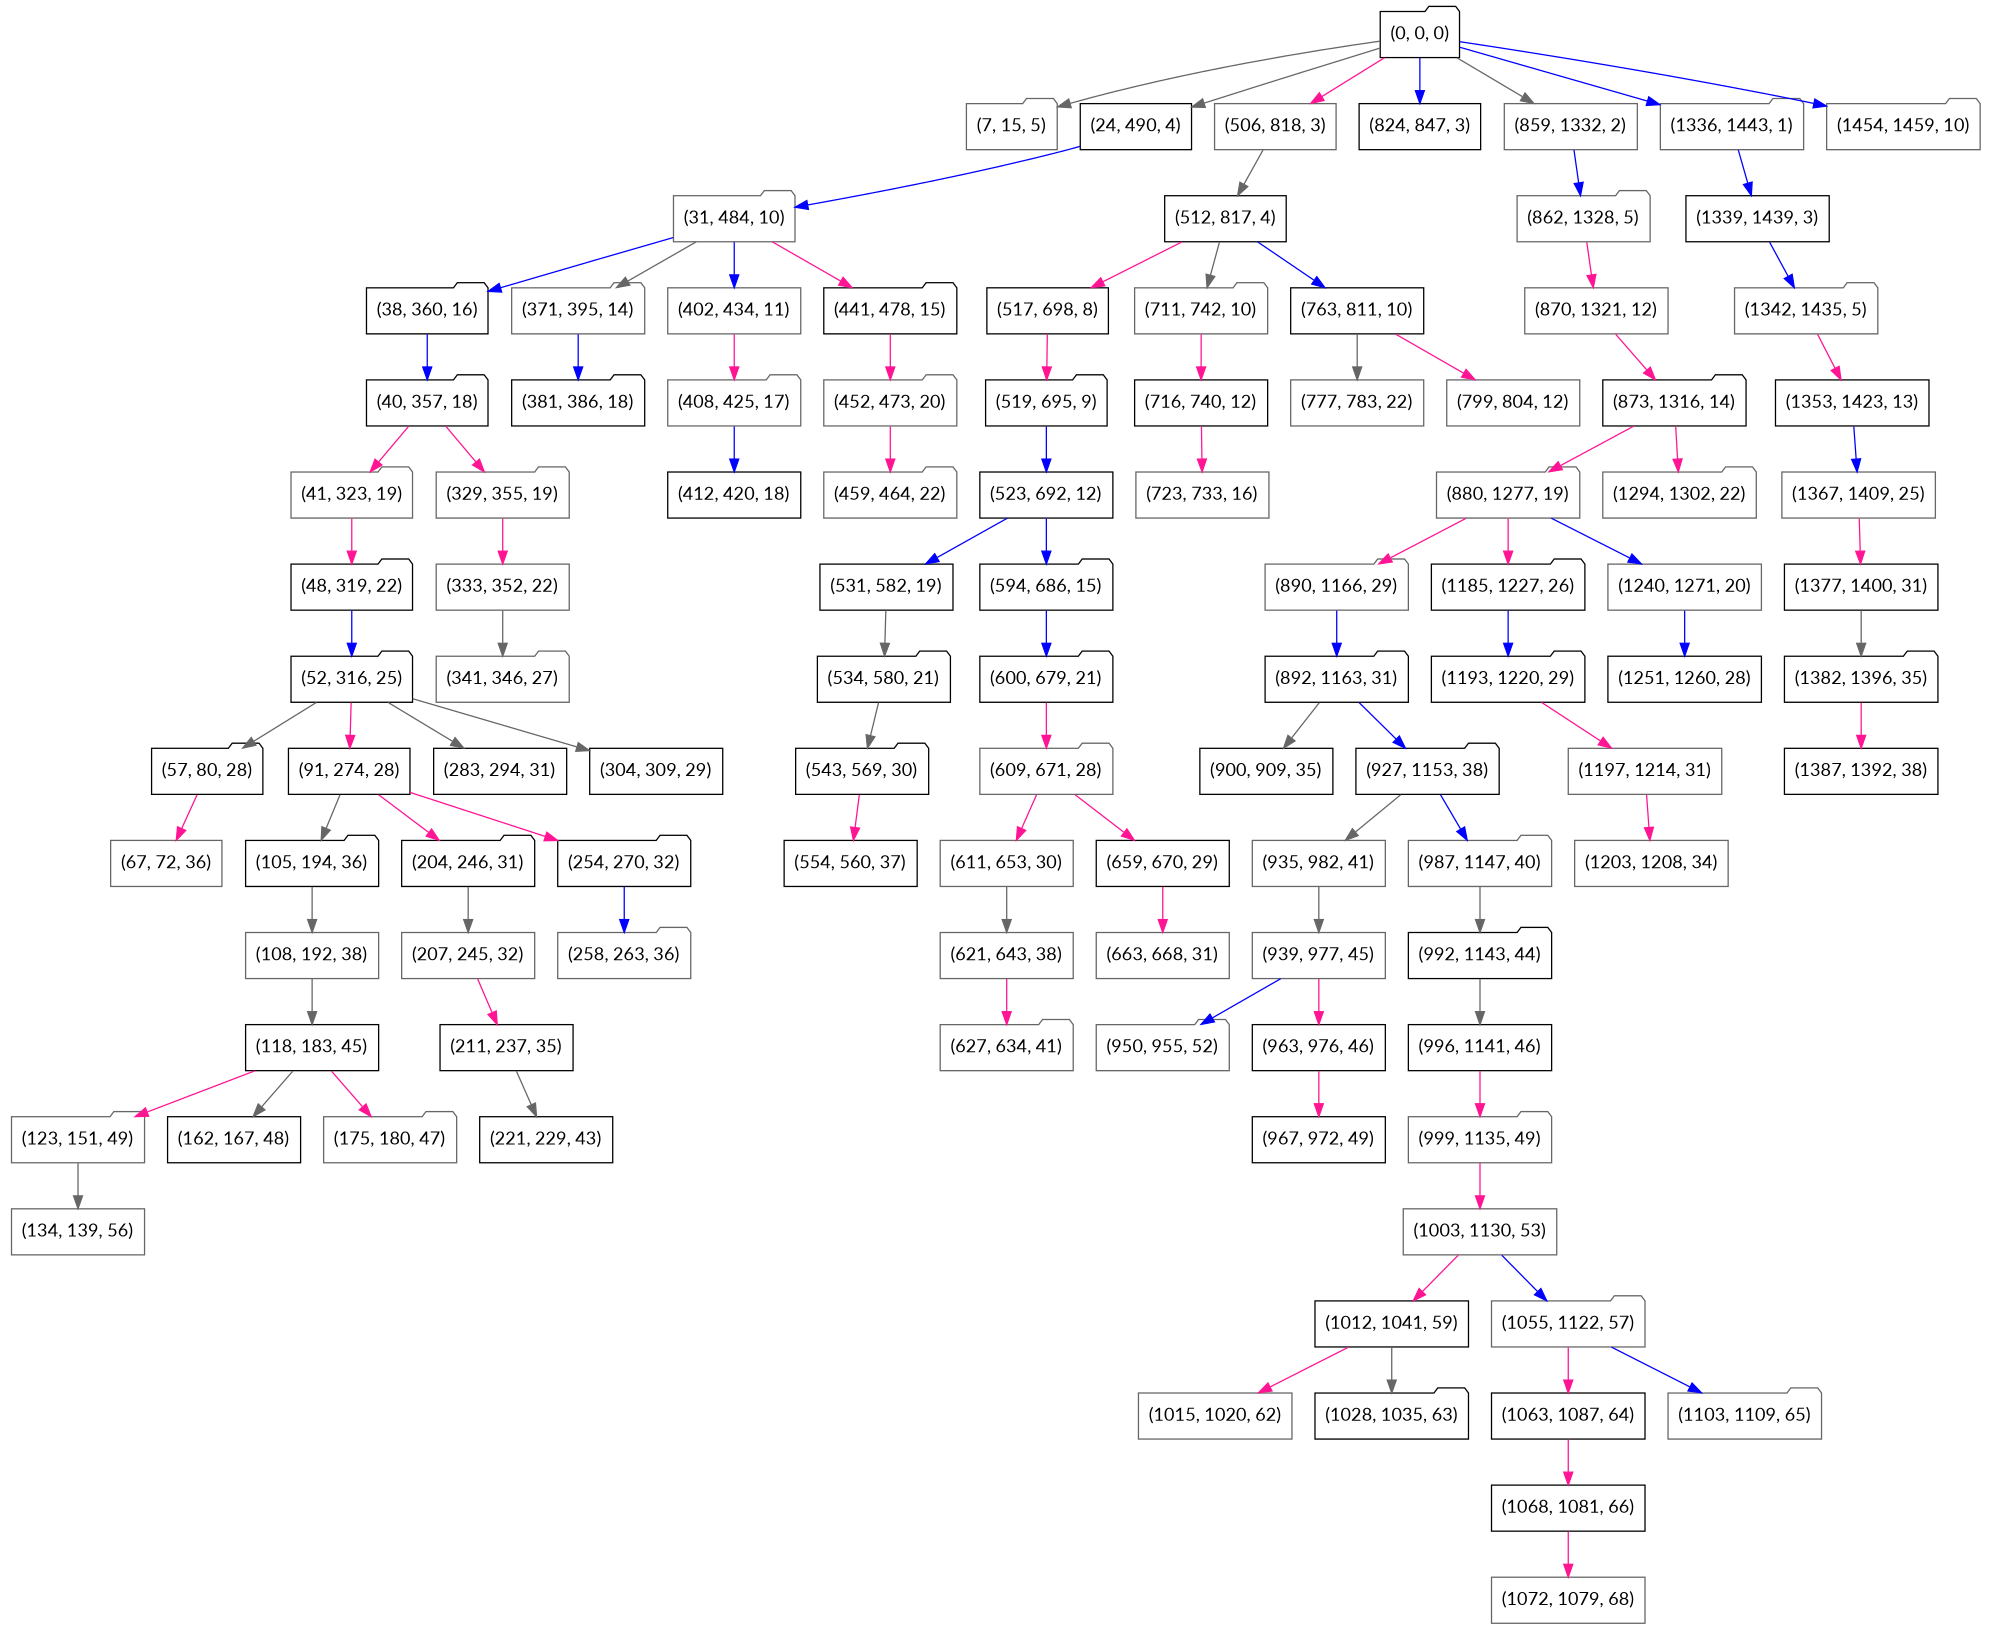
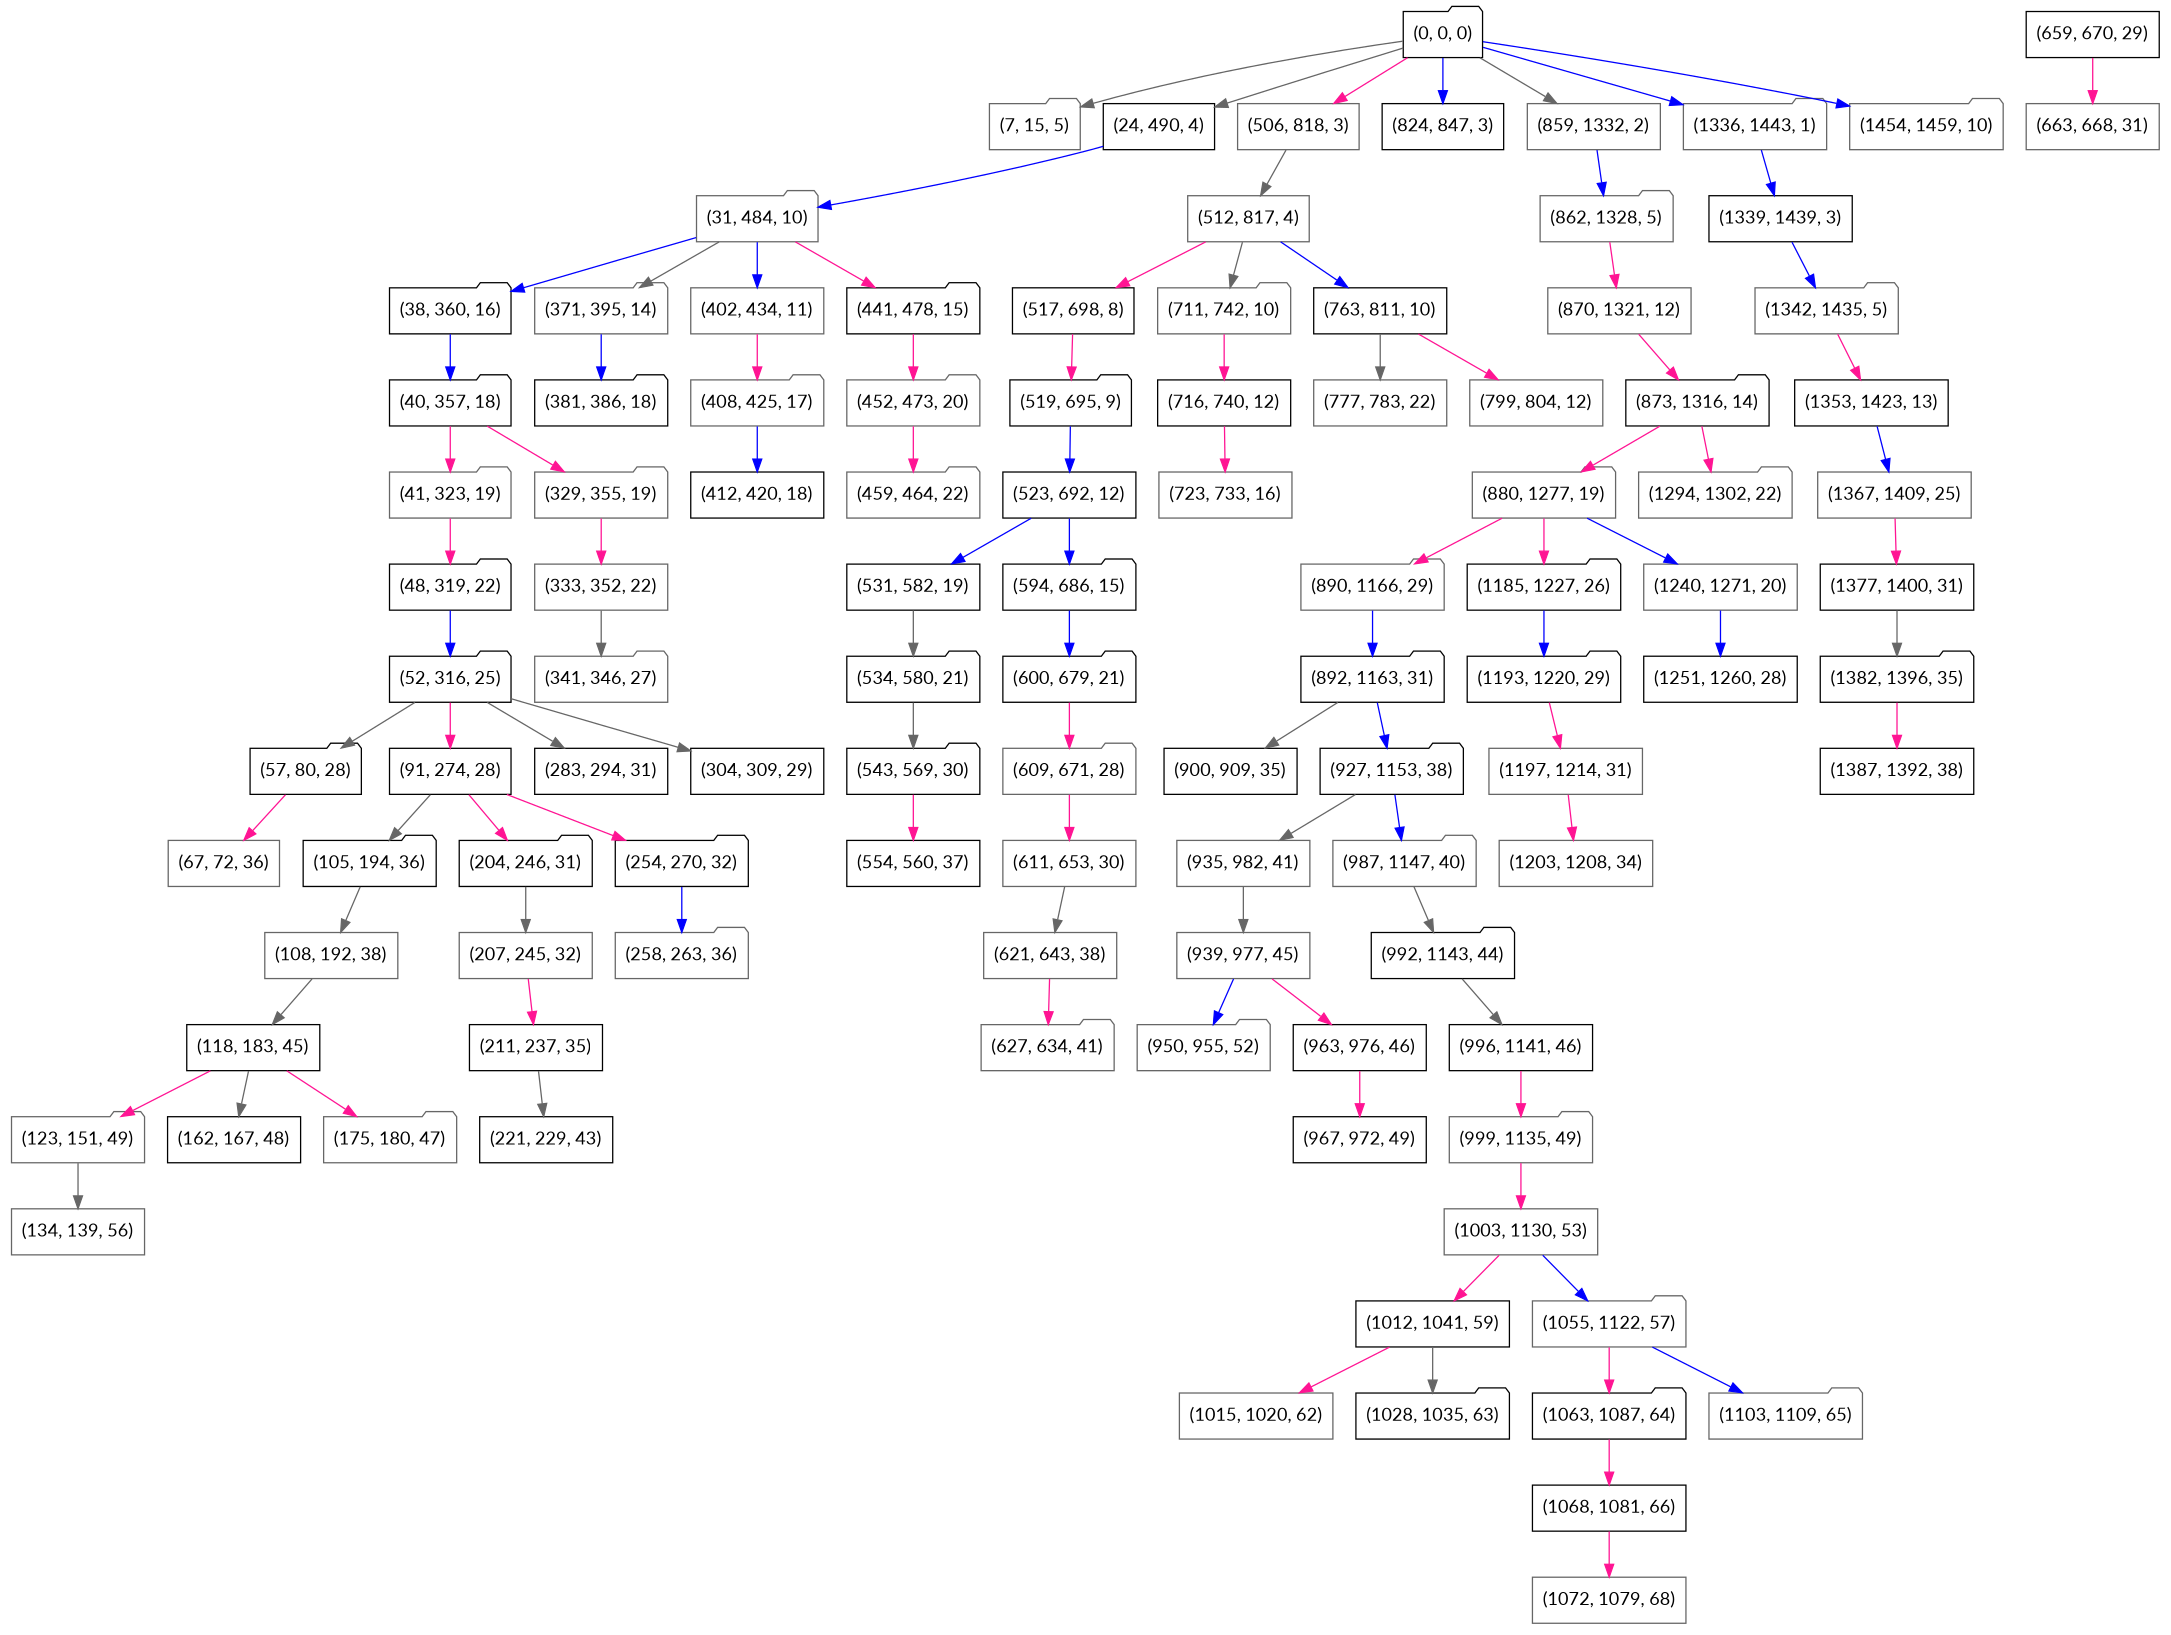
  digraph {
    fontname=Lato
    node [color=black fontname=Lato shape=box]
    edge [color=deeppink fontname=Lato]
    "(7, 15, 5)" [color=gray40 shape=folder]
    "(0, 0, 0)" [shape=folder]
    "(24, 490, 4)"
    "(506, 818, 3)" [color=gray40]
    "(824, 847, 3)"
    "(859, 1332, 2)" [color=gray40]
    "(1336, 1443, 1)" [color=gray40 shape=folder]
    "(1454, 1459, 10)" [color=gray40 shape=folder]
    "(31, 484, 10)" [color=gray40 shape=folder]
-   "(512, 817, 4)"
+   "(512, 817, 4)" [color=gray40]
    "(862, 1328, 5)" [color=gray40 shape=folder]
    "(1339, 1439, 3)"
    "(38, 360, 16)" [shape=folder]
    "(371, 395, 14)" [color=gray40 shape=folder]
    "(402, 434, 11)" [color=gray40]
    "(441, 478, 15)" [shape=folder]
    "(40, 357, 18)" [shape=folder]
    "(381, 386, 18)" [shape=folder]
    "(408, 425, 17)" [color=gray40 shape=folder]
    "(452, 473, 20)" [color=gray40 shape=folder]
    "(41, 323, 19)" [color=gray40 shape=folder]
    "(329, 355, 19)" [color=gray40 shape=folder]
    "(48, 319, 22)" [shape=folder]
    "(333, 352, 22)" [color=gray40]
    "(52, 316, 25)" [shape=folder]
    "(57, 80, 28)" [shape=folder]
    "(91, 274, 28)"
    "(283, 294, 31)"
    "(304, 309, 29)"
    "(67, 72, 36)" [color=gray40]
    "(105, 194, 36)" [shape=folder]
    "(204, 246, 31)" [shape=folder]
    "(254, 270, 32)" [shape=folder]
    "(108, 192, 38)" [color=gray40]
    "(207, 245, 32)" [color=gray40]
    "(258, 263, 36)" [color=gray40 shape=folder]
    "(118, 183, 45)"
    "(123, 151, 49)" [color=gray40 shape=folder]
    "(162, 167, 48)"
    "(175, 180, 47)" [color=gray40 shape=folder]
    "(134, 139, 56)" [color=gray40]
    "(211, 237, 35)"
    "(221, 229, 43)"
    "(341, 346, 27)" [color=gray40 shape=folder]
    "(412, 420, 18)"
    "(459, 464, 22)" [color=gray40 shape=folder]
    "(517, 698, 8)"
    "(711, 742, 10)" [color=gray40 shape=folder]
    "(763, 811, 10)"
    "(519, 695, 9)" [shape=folder]
    "(716, 740, 12)"
    "(777, 783, 22)" [color=gray40]
    "(799, 804, 12)" [color=gray40]
    "(523, 692, 12)"
    "(531, 582, 19)"
    "(594, 686, 15)" [shape=folder]
    "(534, 580, 21)" [shape=folder]
    "(600, 679, 21)" [shape=folder]
    "(543, 569, 30)" [shape=folder]
    "(554, 560, 37)"
    "(609, 671, 28)" [color=gray40 shape=folder]
    "(611, 653, 30)" [color=gray40]
    "(659, 670, 29)"
    "(621, 643, 38)" [color=gray40]
    "(663, 668, 31)" [color=gray40]
    "(627, 634, 41)" [color=gray40 shape=folder]
    "(723, 733, 16)" [color=gray40]
    "(870, 1321, 12)" [color=gray40]
    "(873, 1316, 14)" [shape=folder]
    "(880, 1277, 19)" [color=gray40 shape=folder]
    "(1294, 1302, 22)" [color=gray40 shape=folder]
    "(890, 1166, 29)" [color=gray40 shape=folder]
    "(1185, 1227, 26)" [shape=folder]
    "(1240, 1271, 20)" [color=gray40]
    "(892, 1163, 31)" [shape=folder]
    "(1193, 1220, 29)" [shape=folder]
    "(1251, 1260, 28)"
    "(900, 909, 35)"
    "(927, 1153, 38)" [shape=folder]
    "(935, 982, 41)" [color=gray40]
    "(987, 1147, 40)" [color=gray40 shape=folder]
    "(939, 977, 45)" [color=gray40]
    "(992, 1143, 44)" [shape=folder]
    "(950, 955, 52)" [color=gray40 shape=folder]
    "(963, 976, 46)"
    "(967, 972, 49)"
    "(996, 1141, 46)"
    "(999, 1135, 49)" [color=gray40 shape=folder]
    "(1003, 1130, 53)" [color=gray40]
    "(1012, 1041, 59)"
    "(1055, 1122, 57)" [color=gray40 shape=folder]
    "(1015, 1020, 62)" [color=gray40]
    "(1028, 1035, 63)" [shape=folder]
-   "(1063, 1087, 64)"
+   "(1063, 1087, 64)" [shape=folder]
    "(1103, 1109, 65)" [color=gray40 shape=folder]
    "(1068, 1081, 66)"
    "(1072, 1079, 68)" [color=gray40]
    "(1197, 1214, 31)" [color=gray40]
    "(1203, 1208, 34)" [color=gray40]
    "(1342, 1435, 5)" [color=gray40 shape=folder]
    "(1353, 1423, 13)"
    "(1367, 1409, 25)" [color=gray40]
    "(1377, 1400, 31)"
    "(1382, 1396, 35)" [shape=folder]
    "(1387, 1392, 38)"
    "(0, 0, 0)" -> "(7, 15, 5)" [color=gray40]
    "(0, 0, 0)" -> "(24, 490, 4)" [color=gray40]
    "(0, 0, 0)" -> "(506, 818, 3)"
    "(0, 0, 0)" -> "(824, 847, 3)" [color=blue]
    "(0, 0, 0)" -> "(859, 1332, 2)" [color=gray40]
    "(0, 0, 0)" -> "(1336, 1443, 1)" [color=blue]
    "(0, 0, 0)" -> "(1454, 1459, 10)" [color=blue]
    "(24, 490, 4)" -> "(31, 484, 10)" [color=blue]
    "(506, 818, 3)" -> "(512, 817, 4)" [color=gray40]
    "(859, 1332, 2)" -> "(862, 1328, 5)" [color=blue]
    "(1336, 1443, 1)" -> "(1339, 1439, 3)" [color=blue]
    "(31, 484, 10)" -> "(38, 360, 16)" [color=blue]
    "(31, 484, 10)" -> "(371, 395, 14)" [color=gray40]
    "(31, 484, 10)" -> "(402, 434, 11)" [color=blue]
    "(31, 484, 10)" -> "(441, 478, 15)"
    "(512, 817, 4)" -> "(517, 698, 8)"
    "(512, 817, 4)" -> "(711, 742, 10)" [color=gray40]
    "(512, 817, 4)" -> "(763, 811, 10)" [color=blue]
    "(862, 1328, 5)" -> "(870, 1321, 12)"
    "(1339, 1439, 3)" -> "(1342, 1435, 5)" [color=blue]
    "(38, 360, 16)" -> "(40, 357, 18)" [color=blue]
    "(371, 395, 14)" -> "(381, 386, 18)" [color=blue]
    "(402, 434, 11)" -> "(408, 425, 17)"
    "(441, 478, 15)" -> "(452, 473, 20)"
    "(40, 357, 18)" -> "(41, 323, 19)"
    "(40, 357, 18)" -> "(329, 355, 19)"
    "(408, 425, 17)" -> "(412, 420, 18)" [color=blue]
    "(452, 473, 20)" -> "(459, 464, 22)"
    "(41, 323, 19)" -> "(48, 319, 22)"
    "(329, 355, 19)" -> "(333, 352, 22)"
    "(48, 319, 22)" -> "(52, 316, 25)" [color=blue]
    "(333, 352, 22)" -> "(341, 346, 27)" [color=gray40]
    "(52, 316, 25)" -> "(57, 80, 28)" [color=gray40]
    "(52, 316, 25)" -> "(91, 274, 28)"
    "(52, 316, 25)" -> "(283, 294, 31)" [color=gray40]
    "(52, 316, 25)" -> "(304, 309, 29)" [color=gray40]
    "(57, 80, 28)" -> "(67, 72, 36)"
    "(91, 274, 28)" -> "(105, 194, 36)" [color=gray40]
    "(91, 274, 28)" -> "(204, 246, 31)"
    "(91, 274, 28)" -> "(254, 270, 32)"
    "(105, 194, 36)" -> "(108, 192, 38)" [color=gray40]
    "(204, 246, 31)" -> "(207, 245, 32)" [color=gray40]
    "(254, 270, 32)" -> "(258, 263, 36)" [color=blue]
    "(108, 192, 38)" -> "(118, 183, 45)" [color=gray40]
    "(207, 245, 32)" -> "(211, 237, 35)"
    "(118, 183, 45)" -> "(123, 151, 49)"
    "(118, 183, 45)" -> "(162, 167, 48)" [color=gray40]
    "(118, 183, 45)" -> "(175, 180, 47)"
    "(123, 151, 49)" -> "(134, 139, 56)" [color=gray40]
    "(211, 237, 35)" -> "(221, 229, 43)" [color=gray40]
    "(517, 698, 8)" -> "(519, 695, 9)"
    "(711, 742, 10)" -> "(716, 740, 12)"
    "(763, 811, 10)" -> "(777, 783, 22)" [color=gray40]
    "(763, 811, 10)" -> "(799, 804, 12)"
    "(519, 695, 9)" -> "(523, 692, 12)" [color=blue]
    "(716, 740, 12)" -> "(723, 733, 16)"
    "(523, 692, 12)" -> "(531, 582, 19)" [color=blue]
    "(523, 692, 12)" -> "(594, 686, 15)" [color=blue]
    "(531, 582, 19)" -> "(534, 580, 21)" [color=gray40]
    "(594, 686, 15)" -> "(600, 679, 21)" [color=blue]
    "(534, 580, 21)" -> "(543, 569, 30)" [color=gray40]
    "(600, 679, 21)" -> "(609, 671, 28)"
    "(543, 569, 30)" -> "(554, 560, 37)"
    "(609, 671, 28)" -> "(611, 653, 30)"
-   "(609, 671, 28)" -> "(659, 670, 29)"
    "(611, 653, 30)" -> "(621, 643, 38)" [color=gray40]
    "(659, 670, 29)" -> "(663, 668, 31)"
    "(621, 643, 38)" -> "(627, 634, 41)"
    "(870, 1321, 12)" -> "(873, 1316, 14)"
    "(873, 1316, 14)" -> "(880, 1277, 19)"
    "(873, 1316, 14)" -> "(1294, 1302, 22)"
    "(880, 1277, 19)" -> "(890, 1166, 29)"
    "(880, 1277, 19)" -> "(1185, 1227, 26)"
    "(880, 1277, 19)" -> "(1240, 1271, 20)" [color=blue]
    "(890, 1166, 29)" -> "(892, 1163, 31)" [color=blue]
    "(1185, 1227, 26)" -> "(1193, 1220, 29)" [color=blue]
    "(1240, 1271, 20)" -> "(1251, 1260, 28)" [color=blue]
    "(892, 1163, 31)" -> "(900, 909, 35)" [color=gray40]
    "(892, 1163, 31)" -> "(927, 1153, 38)" [color=blue]
    "(1193, 1220, 29)" -> "(1197, 1214, 31)"
    "(927, 1153, 38)" -> "(935, 982, 41)" [color=gray40]
    "(927, 1153, 38)" -> "(987, 1147, 40)" [color=blue]
    "(935, 982, 41)" -> "(939, 977, 45)" [color=gray40]
    "(987, 1147, 40)" -> "(992, 1143, 44)" [color=gray40]
    "(939, 977, 45)" -> "(950, 955, 52)" [color=blue]
    "(939, 977, 45)" -> "(963, 976, 46)"
    "(992, 1143, 44)" -> "(996, 1141, 46)" [color=gray40]
    "(963, 976, 46)" -> "(967, 972, 49)"
    "(996, 1141, 46)" -> "(999, 1135, 49)"
    "(999, 1135, 49)" -> "(1003, 1130, 53)"
    "(1003, 1130, 53)" -> "(1012, 1041, 59)"
    "(1003, 1130, 53)" -> "(1055, 1122, 57)" [color=blue]
    "(1012, 1041, 59)" -> "(1015, 1020, 62)"
    "(1012, 1041, 59)" -> "(1028, 1035, 63)" [color=gray40]
    "(1055, 1122, 57)" -> "(1063, 1087, 64)"
    "(1055, 1122, 57)" -> "(1103, 1109, 65)" [color=blue]
    "(1063, 1087, 64)" -> "(1068, 1081, 66)"
    "(1068, 1081, 66)" -> "(1072, 1079, 68)"
    "(1197, 1214, 31)" -> "(1203, 1208, 34)"
    "(1342, 1435, 5)" -> "(1353, 1423, 13)"
    "(1353, 1423, 13)" -> "(1367, 1409, 25)" [color=blue]
    "(1367, 1409, 25)" -> "(1377, 1400, 31)"
    "(1377, 1400, 31)" -> "(1382, 1396, 35)" [color=gray40]
    "(1382, 1396, 35)" -> "(1387, 1392, 38)"
  }
